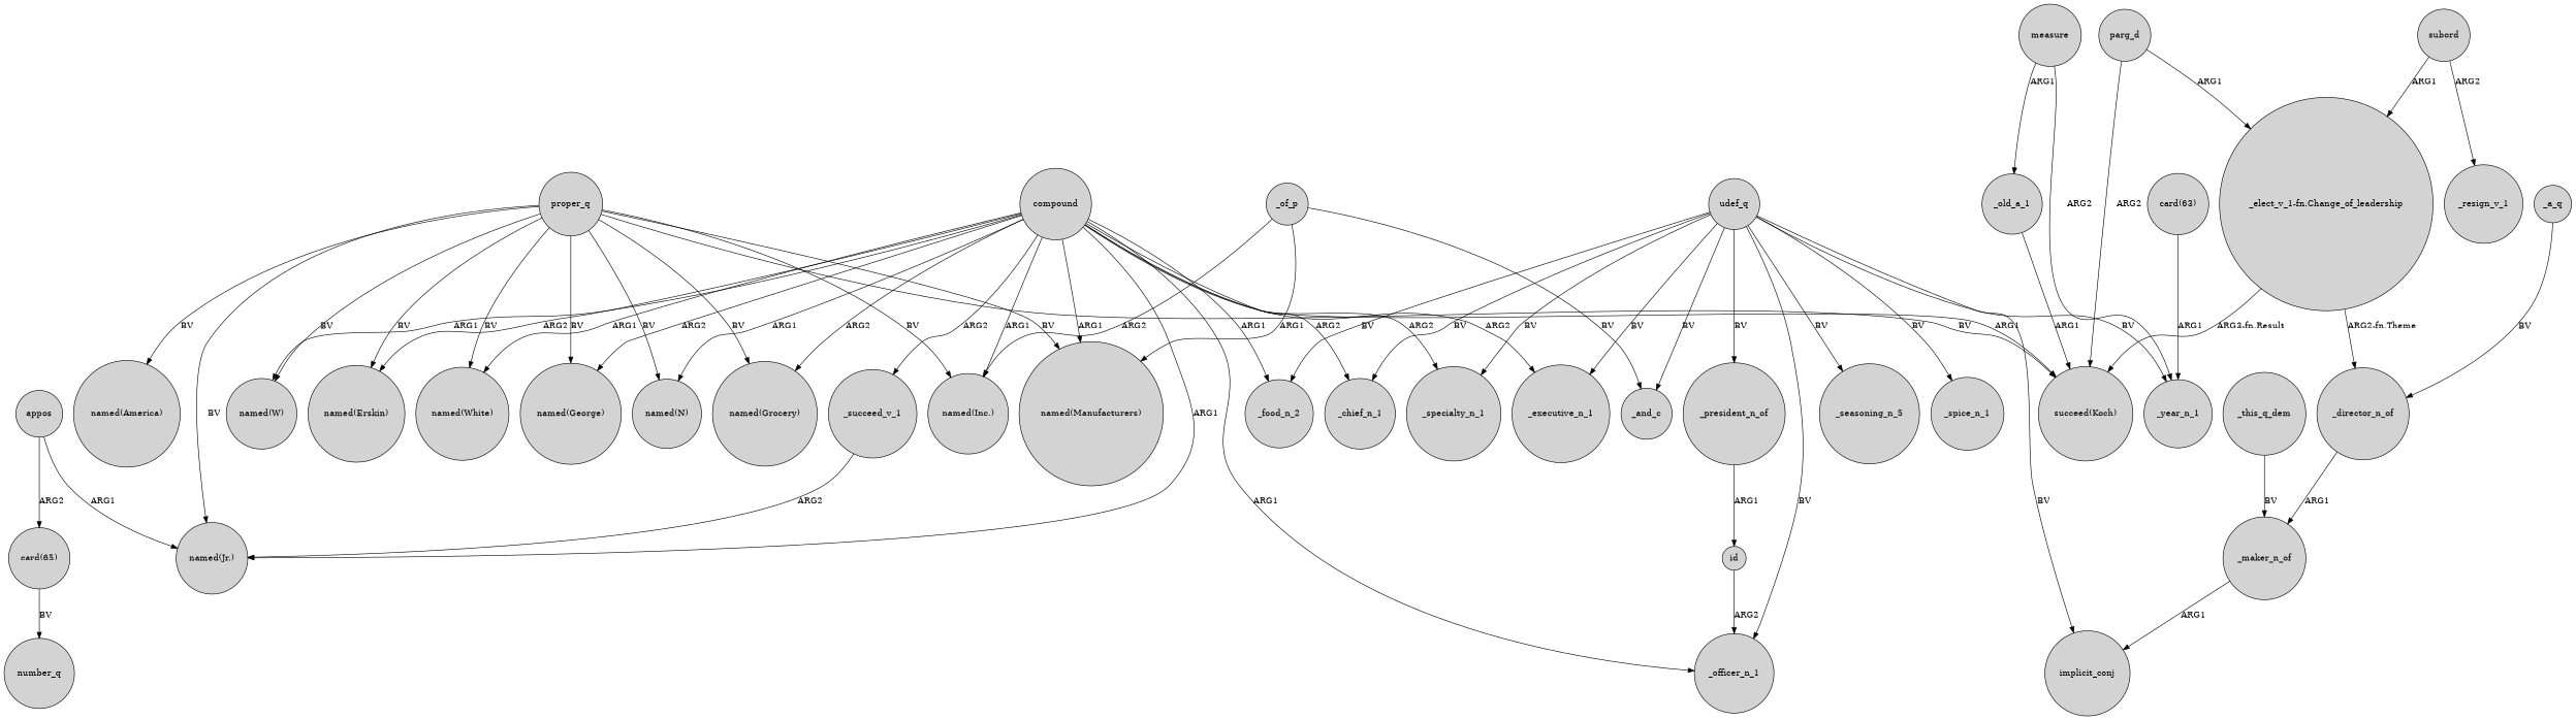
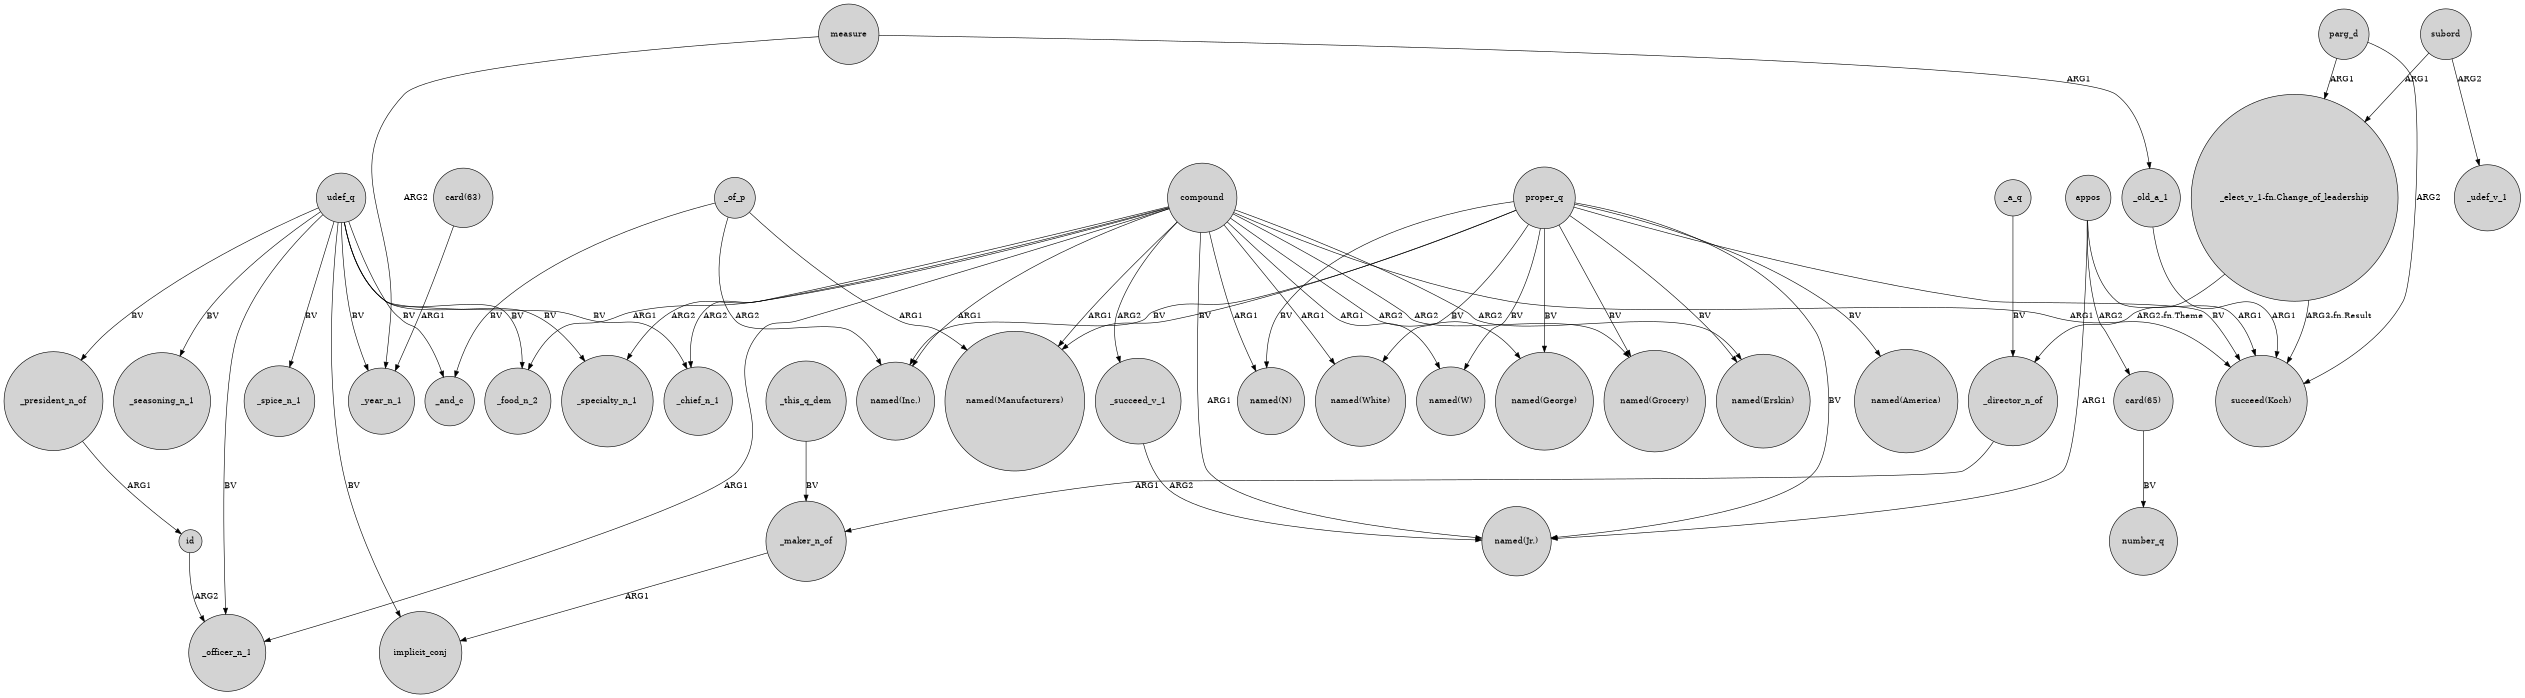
  digraph {
    node [shape=circle style=filled]
    proper_q
    "named(Jr.)"
    "named(Inc.)"
    "named(N)"
    n5 [label="succeed(Koch)"]
    "named(W)"
    "named(George)"
    "named(Manufacturers)"
    "named(Erskin)"
    "named(White)"
    "named(America)"
    "named(Grocery)"
    compound
    _specialty_n_1
-   _executive_n_1
    n16 [label=_food_n_2]
    _chief_n_1
    _officer_n_1
    _succeed_v_1
    udef_q
    _year_n_1
    implicit_conj
    _president_n_of
-   _seasoning_n_1 [label=_seasoning_n_5]
+   _seasoning_n_1
    _and_c
    _spice_n_1
    id
    appos
    "card(65)"
    number_q
    measure
    _old_a_1
    _maker_n_of
    parg_d
    "_elect_v_1-fn.Change_of_leadership"
    _director_n_of
    subord
-   _resign_v_1
+   _resign_v_1 [label=_udef_v_1]
    _a_q
    _of_p
    _this_q_dem
    "card(63)"
    proper_q -> "named(Jr.)" [label=BV]
    proper_q -> "named(Inc.)" [label=BV]
    proper_q -> "named(N)" [label=BV]
    proper_q -> n5 [label=BV]
    proper_q -> "named(W)" [label=BV]
    proper_q -> "named(George)" [label=BV]
    proper_q -> "named(Manufacturers)" [label=BV]
    proper_q -> "named(Erskin)" [label=BV]
    proper_q -> "named(White)" [label=BV]
    proper_q -> "named(America)" [label=BV]
    proper_q -> "named(Grocery)" [label=BV]
    compound -> "named(Jr.)" [label=ARG1]
    compound -> "named(Inc.)" [label=ARG1]
    compound -> "named(N)" [label=ARG1]
    compound -> n5 [label=ARG1]
    compound -> "named(W)" [label=ARG1]
    compound -> "named(George)" [label=ARG2]
    compound -> "named(Manufacturers)" [label=ARG1]
    compound -> "named(Erskin)" [label=ARG2]
    compound -> "named(White)" [label=ARG1]
    compound -> "named(Grocery)" [label=ARG2]
    compound -> _specialty_n_1 [label=ARG2]
-   compound -> _executive_n_1 [label=ARG2]
    compound -> n16 [label=ARG1]
    compound -> _chief_n_1 [label=ARG2]
    compound -> _officer_n_1 [label=ARG1]
    compound -> _succeed_v_1 [label=ARG2]
    _succeed_v_1 -> "named(Jr.)" [label=ARG2]
    udef_q -> _specialty_n_1 [label=BV]
-   udef_q -> _executive_n_1 [label=BV]
    udef_q -> n16 [label=BV]
    udef_q -> _chief_n_1 [label=BV]
    udef_q -> _officer_n_1 [label=BV]
    udef_q -> _year_n_1 [label=BV]
    udef_q -> implicit_conj [label=BV]
    udef_q -> _president_n_of [label=BV]
    udef_q -> _seasoning_n_1 [label=BV]
    udef_q -> _and_c [label=BV]
    udef_q -> _spice_n_1 [label=BV]
    _president_n_of -> id [label=ARG1]
    id -> _officer_n_1 [label=ARG2]
    appos -> "named(Jr.)" [label=ARG1]
+   appos -> n5 [label=ARG1]
    appos -> "card(65)" [label=ARG2]
    "card(65)" -> number_q [label=BV]
    measure -> _year_n_1 [label=ARG2]
    measure -> _old_a_1 [label=ARG1]
    _old_a_1 -> n5 [label=ARG1]
    _maker_n_of -> implicit_conj [label=ARG1]
    parg_d -> n5 [label=ARG2]
    parg_d -> "_elect_v_1-fn.Change_of_leadership" [label=ARG1]
    "_elect_v_1-fn.Change_of_leadership" -> n5 [label="ARG3-fn.Result"]
    "_elect_v_1-fn.Change_of_leadership" -> _director_n_of [label="ARG2-fn.Theme"]
    _director_n_of -> _maker_n_of [label=ARG1]
    subord -> "_elect_v_1-fn.Change_of_leadership" [label=ARG1]
    subord -> _resign_v_1 [label=ARG2]
    _a_q -> _director_n_of [label=BV]
    _of_p -> "named(Inc.)" [label=ARG2]
    _of_p -> "named(Manufacturers)" [label=ARG1]
    _of_p -> _and_c [label=BV]
    _this_q_dem -> _maker_n_of [label=BV]
    "card(63)" -> _year_n_1 [label=ARG1]
  }
